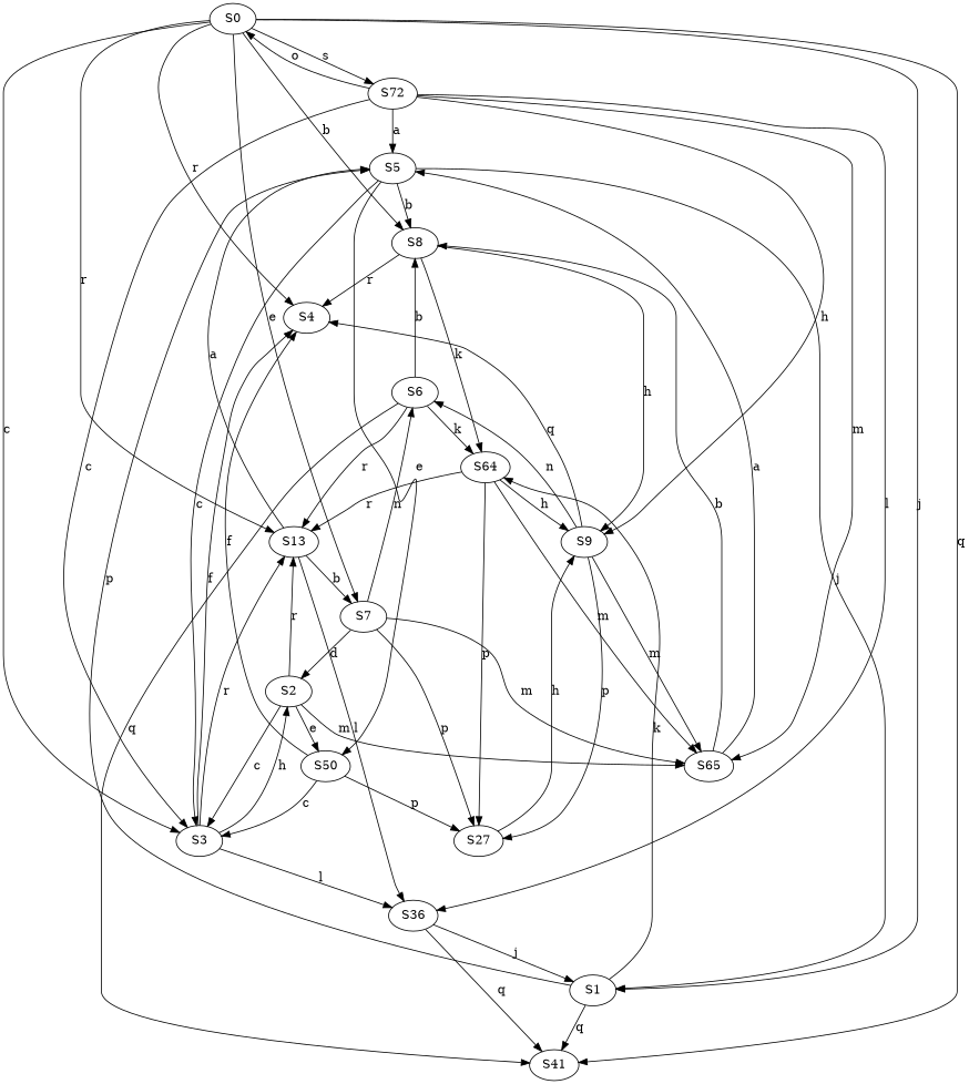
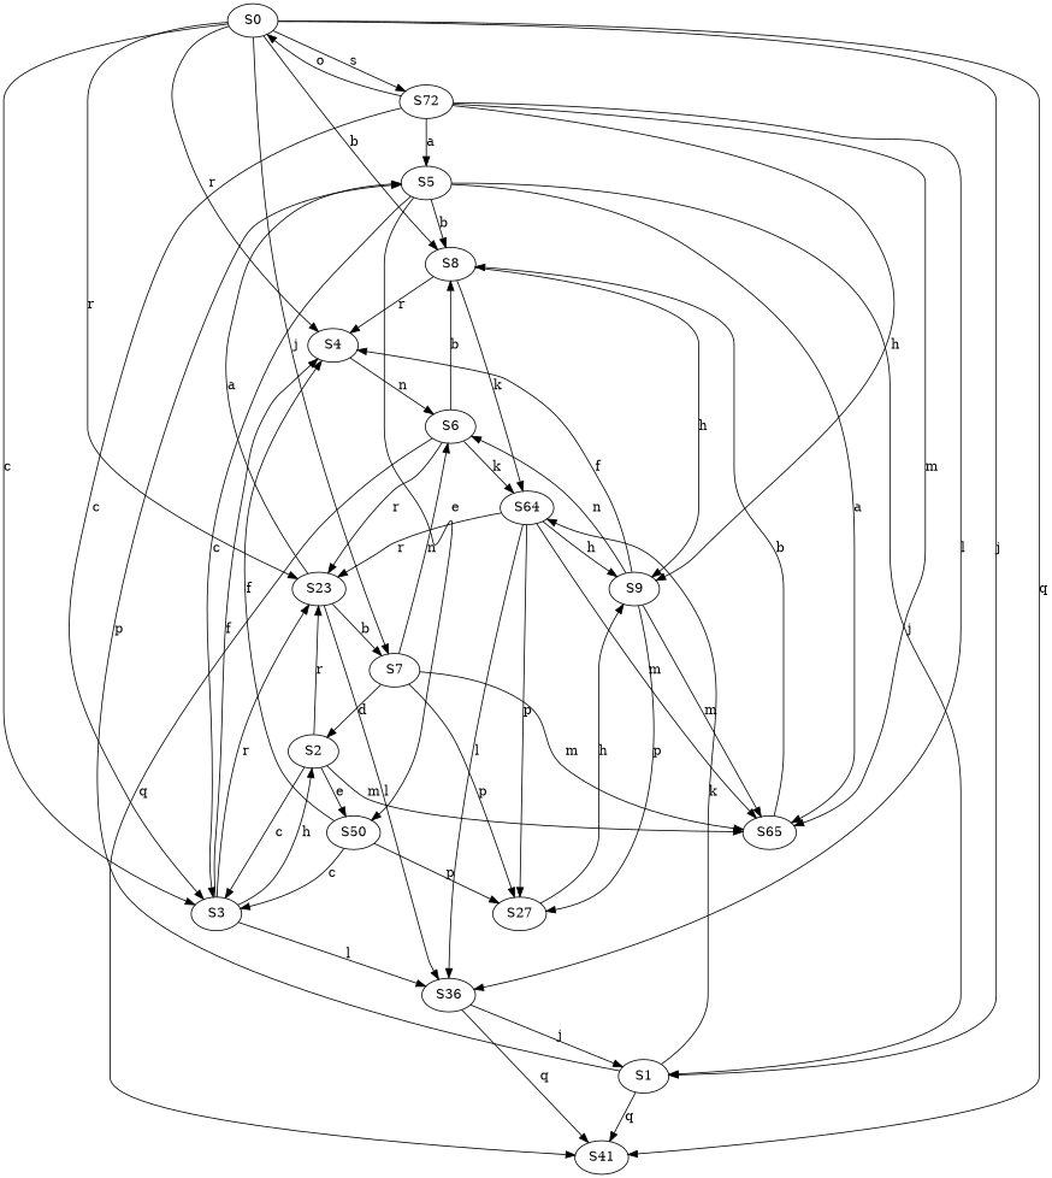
  strict digraph {
    S5
    S8
    S3
    n4 [label=S50]
    S1
    S4
    S9
    n8 [label=S64]
    S2
    n10 [label=S36]
-   S13
+   S13 [label=S23]
    n12 [label=S27]
    n13 [label=S41]
    S6
    n15 [label=S65]
    S7
    S0
    n18 [label=S72]
    S5 -> S8 [label=b]
    S5 -> S3 [label=c]
    S5 -> n4 [label=e]
    S5 -> S1 [label=j]
    S8 -> S4 [label=r]
    S8 -> S9 [label=h]
    S8 -> n8 [label=k]
    S3 -> S4 [label=f]
    S3 -> S2 [label=h]
    S3 -> n10 [label=l]
    S3 -> S13 [label=r]
    n4 -> S3 [label=c]
    n4 -> S4 [label=f]
    n4 -> n12 [label=p]
    S1 -> S5 [label=p]
    S1 -> n8 [label=k]
    S1 -> n13 [label=q]
-   S9 -> S4 [label=q]
+   S4 -> S6 [label=n]
+   S9 -> S4 [label=f]
    S9 -> n12 [label=p]
    S9 -> S6 [label=n]
    S9 -> n15 [label=m]
    n8 -> S9 [label=h]
+   n8 -> n10 [label=l]
    n8 -> S13 [label=r]
    n8 -> n12 [label=p]
    n8 -> n15 [label=m]
    S2 -> S3 [label=c]
    S2 -> n4 [label=e]
    S2 -> S13 [label=r]
    S2 -> n15 [label=m]
    n10 -> S1 [label=j]
    n10 -> n13 [label=q]
    S13 -> S5 [label=a]
    S13 -> n10 [label=l]
    S13 -> S7 [label=b]
    n12 -> S9 [label=h]
    S6 -> S8 [label=b]
    S6 -> n8 [label=k]
    S6 -> S13 [label=r]
    S6 -> n13 [label=q]
-   n15 -> S5 [label=a]
+   S5 -> n15 [label=a]
    n15 -> S8 [label=b]
    S7 -> S2 [label=d]
    S7 -> n12 [label=p]
    S7 -> S6 [label=n]
    S7 -> n15 [label=m]
    S0 -> S8 [label=b]
    S0 -> S3 [label=c]
    S0 -> S1 [label=j]
    S0 -> S4 [label=r]
    S0 -> S13 [label=r]
    S0 -> n13 [label=q]
-   S0 -> S7 [label=e]
+   S0 -> S7 [label=j]
    S0 -> n18 [label=s]
    n18 -> S5 [label=a]
    n18 -> S3 [label=c]
    n18 -> S9 [label=h]
    n18 -> n10 [label=l]
    n18 -> n15 [label=m]
    n18 -> S0 [label=o]
  }
